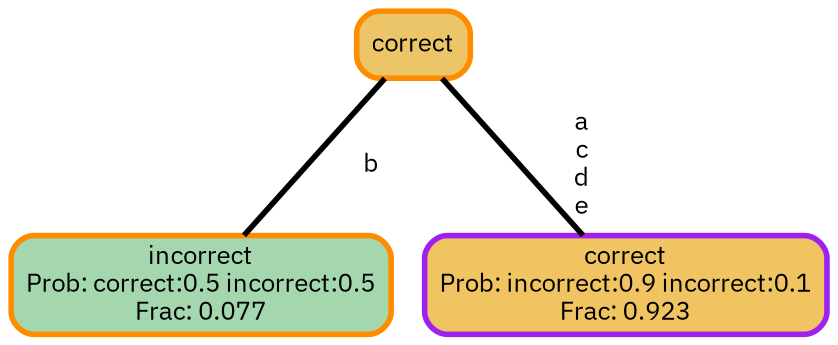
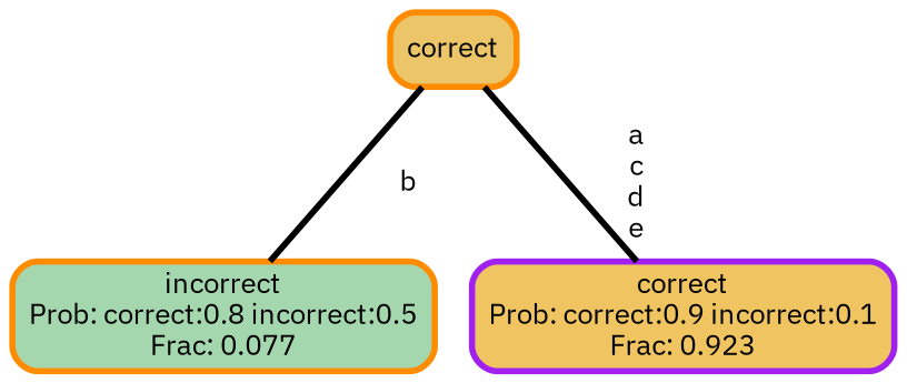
  graph {
    fontname="IBM Plex Sans"
    ranksep="0 equally"
    splines=straight
    node [color=darkorange fontcolor=black fontname="IBM Plex Sans" penwidth=3 shape=box style="filled, rounded"]
    edge [color=black fontname="IBM Plex Sans" penwidth=3]
-   n1 [fillcolor="#a5d7ae" label="incorrect\nProb: correct:0.5 incorrect:0.5\nFrac: 0.077"]
+   n1 [fillcolor="#a5d7ae" label="incorrect\nProb: correct:0.8 incorrect:0.5\nFrac: 0.077"]
    n2 [fillcolor="#ebc568" label=correct]
-   n3 [color=purple fillcolor="#f1c462" label="correct\nProb: incorrect:0.9 incorrect:0.1\nFrac: 0.923"]
+   n3 [color=purple fillcolor="#f1c462" label="correct\nProb: correct:0.9 incorrect:0.1\nFrac: 0.923"]
    subgraph sub_1 {
      rank=same
    }
    n2 -- n1 [label=" b"]
    n2 -- n3 [label=" a\n c\n d\n e"]
  }
